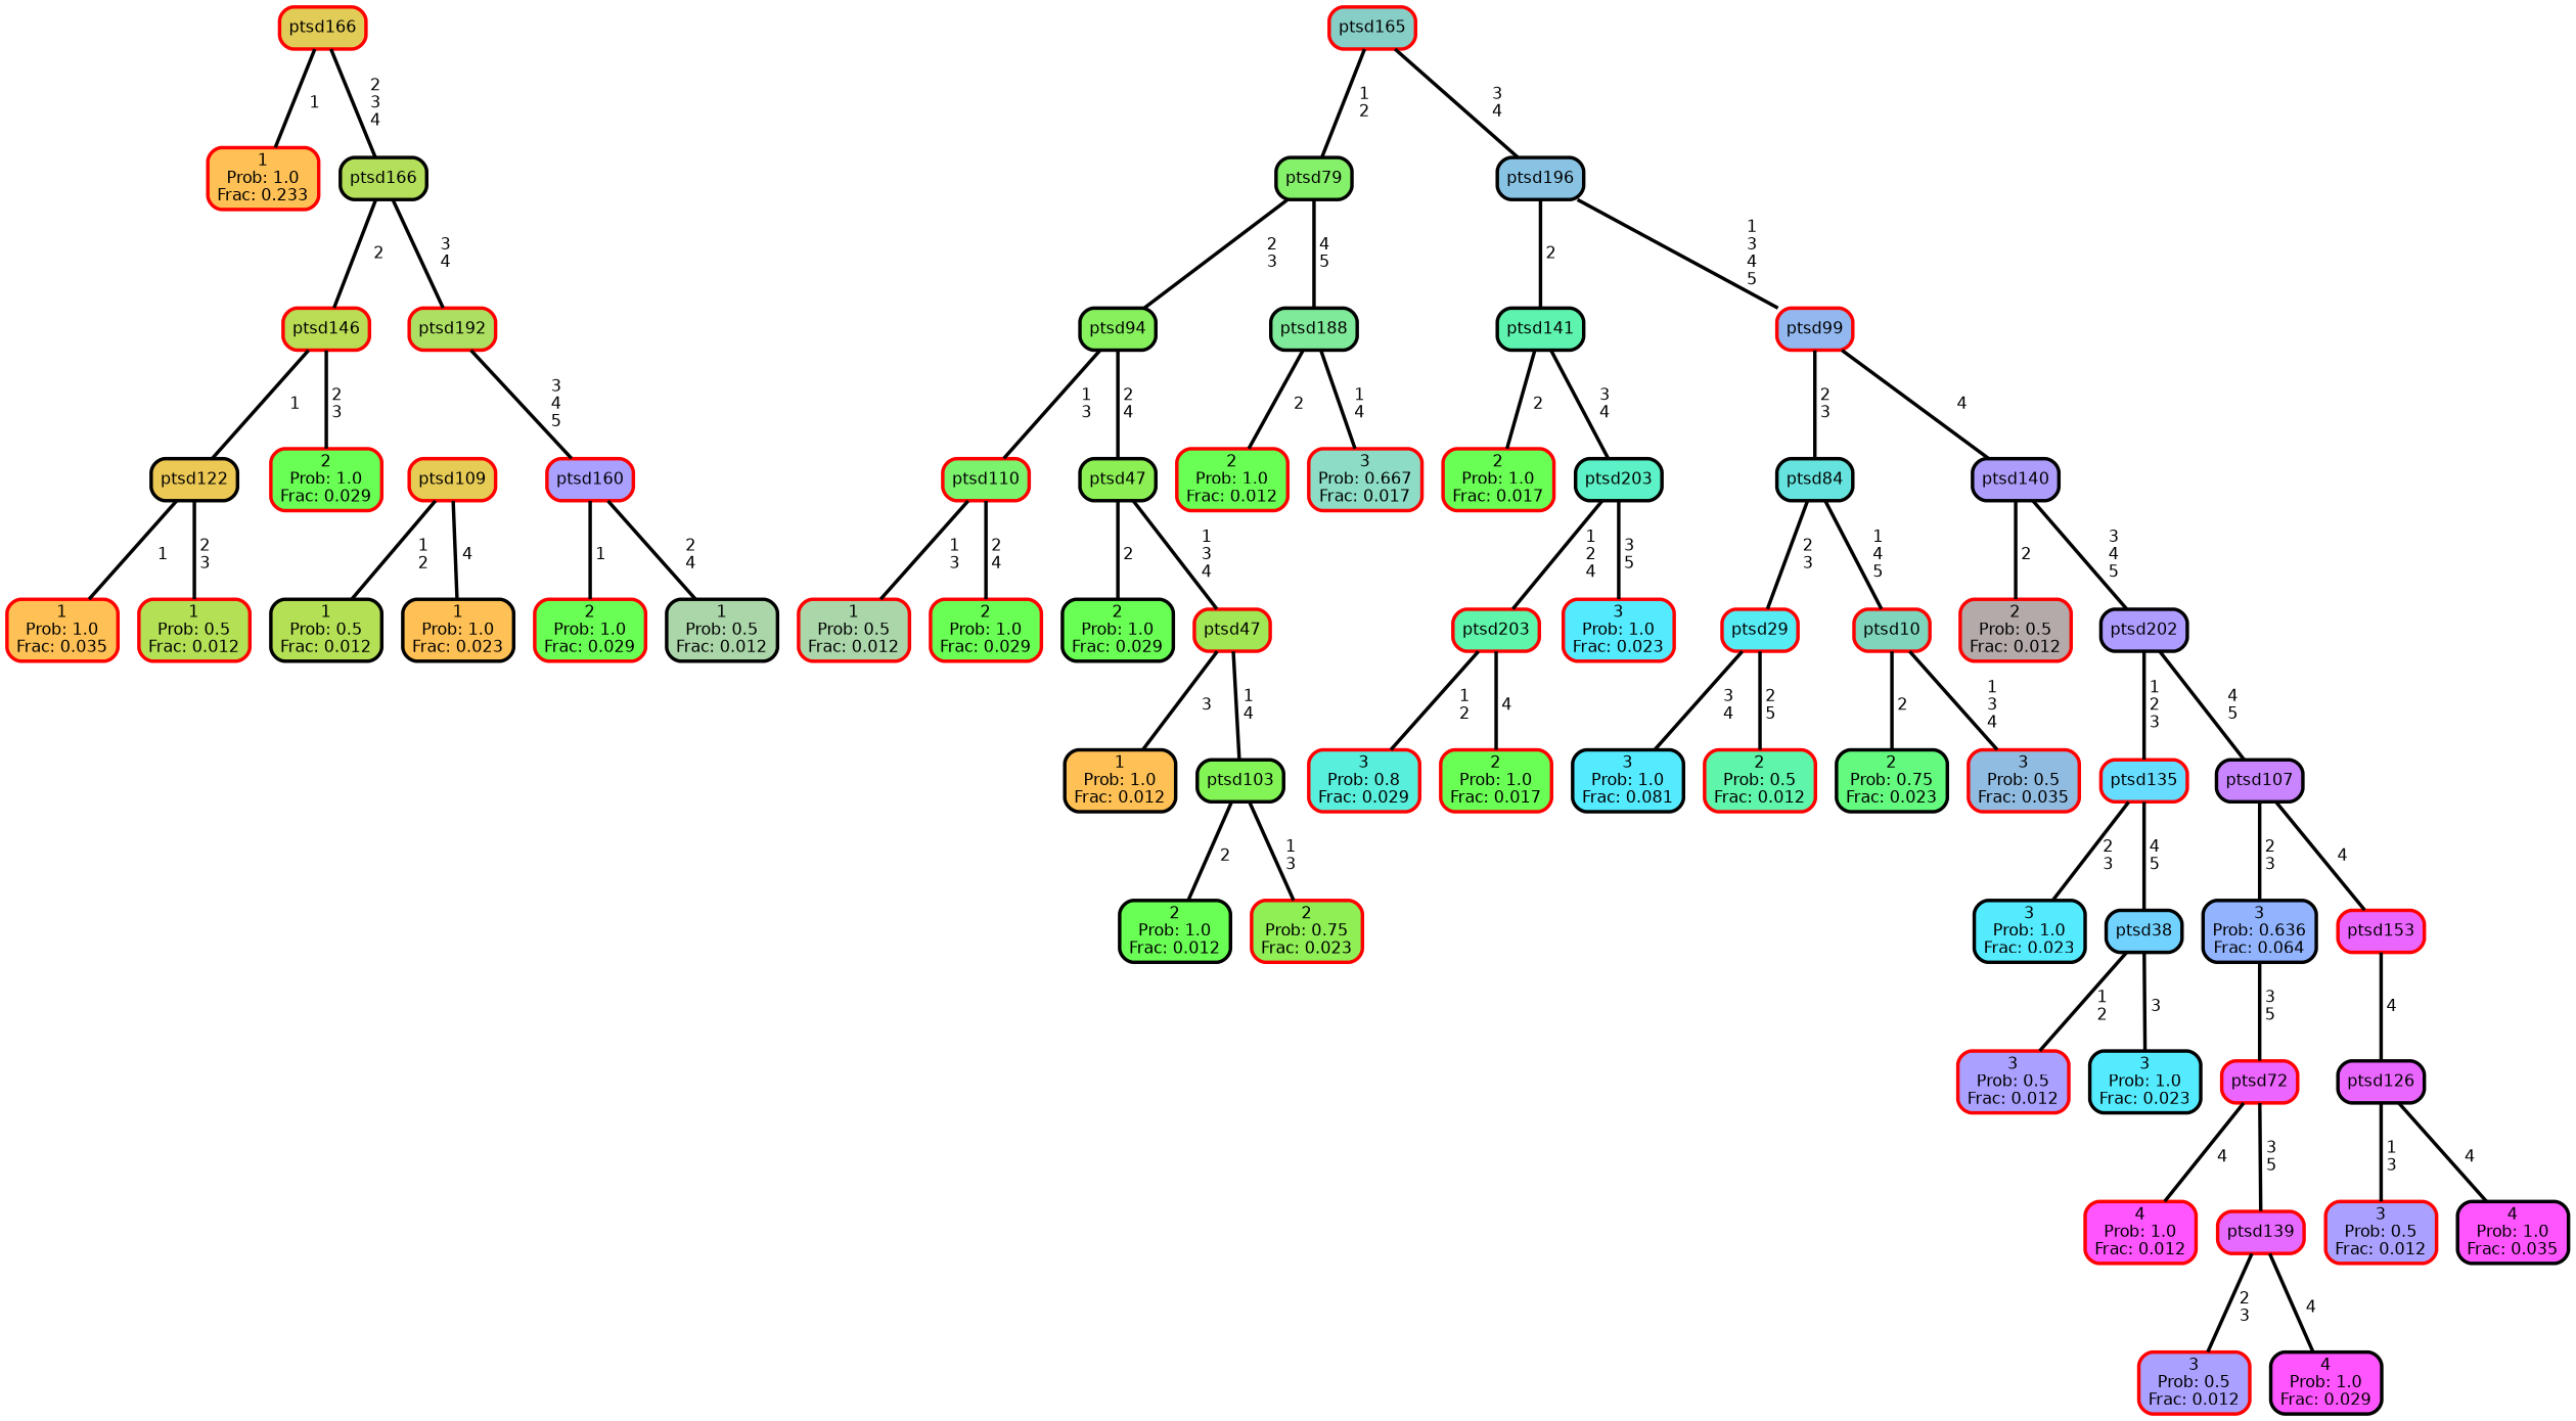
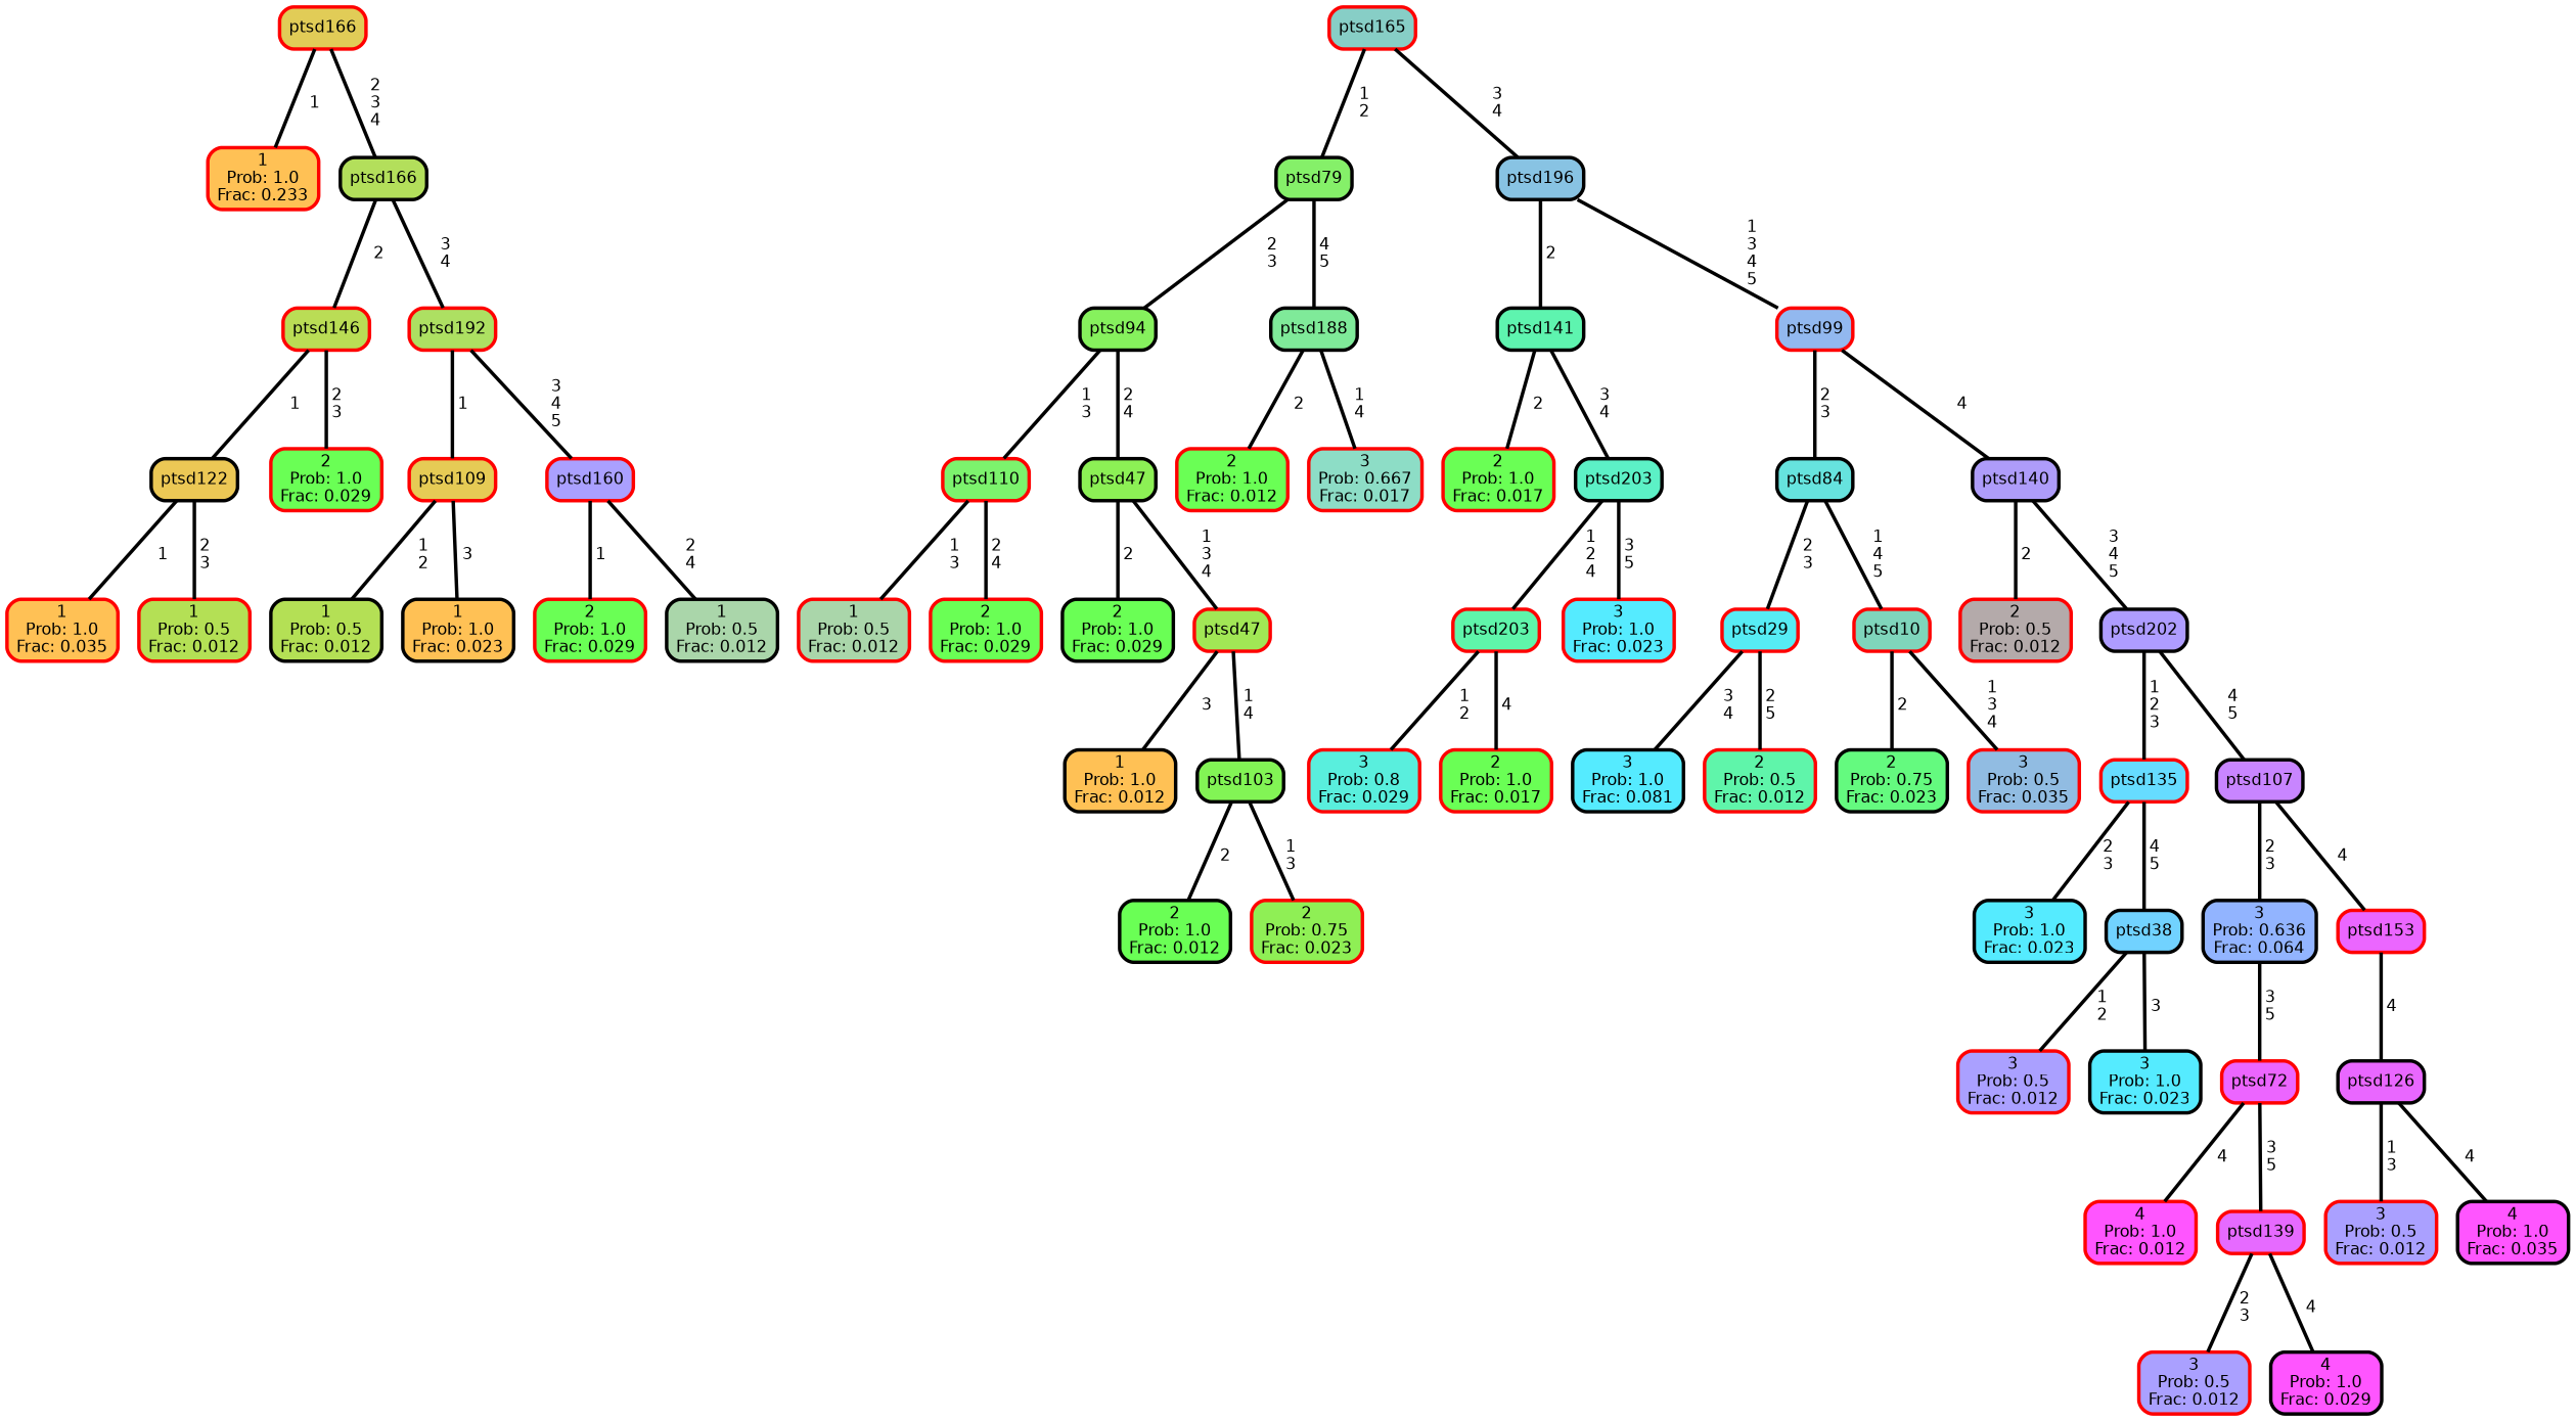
  graph {
    ranksep="0 equally"
    splines=straight
    node [color=red fillcolor="#6aff55" fontcolor=black fontname=helvetica penwidth=3 shape=box style="filled, rounded"]
    edge [color=black fontname=helvetica penwidth=3]
    n1 [fillcolor="#ffc155" label="1\nProb: 1.0\nFrac: 0.233"]
    n2 [fillcolor="#e1cc57" label=ptsd166]
    n3 [color=black fillcolor="#b3df5b" label=ptsd166]
    n4 [fillcolor="#badd55" label=ptsd146]
    n5 [fillcolor="#ade062" label=ptsd192]
    n6 [fillcolor="#ffc155" label="1\nProb: 1.0\nFrac: 0.035"]
    n7 [color=black fillcolor="#ecc855" label=ptsd122]
    n8 [fillcolor="#b4e055" label="1\nProb: 0.5\nFrac: 0.012"]
    n9 [label="2\nProb: 1.0\nFrac: 0.029"]
    n10 [fillcolor="#e6cb55" label=ptsd109]
    n11 [fillcolor="#aaa0ff" label=ptsd160]
    n12 [color=black fillcolor="#b4e055" label="1\nProb: 0.5\nFrac: 0.012"]
    n13 [color=black fillcolor="#ffc155" label="1\nProb: 1.0\nFrac: 0.023"]
    n14 [label="2\nProb: 1.0\nFrac: 0.029"]
    n15 [color=black fillcolor="#aad6aa" label="1\nProb: 0.5\nFrac: 0.012"]
    n16 [fillcolor="#87cec6" label=ptsd165]
    n17 [color=black fillcolor="#85f069" label=ptsd79]
    n18 [color=black fillcolor="#88c3e3" label=ptsd196]
    n19 [fillcolor="#aad6aa" label="1\nProb: 0.5\nFrac: 0.012"]
    n20 [fillcolor="#7cf36d" label=ptsd110]
    n21 [label="2\nProb: 1.0\nFrac: 0.029"]
    n22 [color=black fillcolor="#86f15d" label=ptsd94]
    n23 [color=black fillcolor="#8cf055" label=ptsd47]
    n24 [color=black label="2\nProb: 1.0\nFrac: 0.029"]
    n25 [fillcolor="#a1e755" label=ptsd47]
    n26 [color=black fillcolor="#ffc155" label="1\nProb: 1.0\nFrac: 0.012"]
    n27 [color=black fillcolor="#82f455" label=ptsd103]
    n28 [color=black label="2\nProb: 1.0\nFrac: 0.012"]
    n29 [fillcolor="#8fef55" label="2\nProb: 0.75\nFrac: 0.023"]
    n30 [color=black fillcolor="#7fea99" label=ptsd188]
    n31 [label="2\nProb: 1.0\nFrac: 0.012"]
    n32 [fillcolor="#8dddc6" label="3\nProb: 0.667\nFrac: 0.017"]
    n33 [color=black fillcolor="#5ef4af" label=ptsd141]
    n34 [fillcolor="#92b8ef" label=ptsd99]
    n35 [label="2\nProb: 1.0\nFrac: 0.017"]
    n36 [color=black fillcolor="#5cf1c6" label=ptsd203]
    n37 [fillcolor="#5ff5aa" label=ptsd203]
    n38 [fillcolor="#55ebff" label="3\nProb: 1.0\nFrac: 0.023"]
    n39 [fillcolor="#59efdd" label="3\nProb: 0.8\nFrac: 0.029"]
    n40 [label="2\nProb: 1.0\nFrac: 0.017"]
    n41 [color=black fillcolor="#66e3de" label=ptsd84]
    n42 [color=black fillcolor="#ae9cfa" label=ptsd140]
    n43 [color=black fillcolor="#55ebff" label="3\nProb: 1.0\nFrac: 0.081"]
    n44 [fillcolor="#56ecf4" label=ptsd29]
    n45 [fillcolor="#5ff5aa" label="2\nProb: 0.5\nFrac: 0.012"]
    n46 [fillcolor="#7fd5bb" label=ptsd10]
    n47 [color=black fillcolor="#64fa7f" label="2\nProb: 0.75\nFrac: 0.023"]
    n48 [fillcolor="#91bce2" label="3\nProb: 0.5\nFrac: 0.035"]
    n49 [fillcolor="#b4aaaa" label="2\nProb: 0.5\nFrac: 0.012"]
    n50 [color=black fillcolor="#ae9cff" label=ptsd202]
    n51 [fillcolor="#66dcff" label=ptsd135]
    n52 [color=black fillcolor="#c885ff" label=ptsd107]
    n53 [color=black fillcolor="#55ebff" label="3\nProb: 1.0\nFrac: 0.023"]
    n54 [color=black fillcolor="#71d2ff" label=ptsd38]
    n55 [fillcolor="#aaa0ff" label="3\nProb: 0.5\nFrac: 0.012"]
    n56 [color=black fillcolor="#55ebff" label="3\nProb: 1.0\nFrac: 0.023"]
    n57 [color=black fillcolor="#92b4ff" label="3\nProb: 0.636\nFrac: 0.064"]
    n58 [fillcolor="#eb66ff" label=ptsd153]
    n59 [fillcolor="#ec65ff" label=ptsd72]
    n60 [color=black fillcolor="#e967ff" label=ptsd126]
    n61 [fillcolor="#aaa0ff" label="3\nProb: 0.5\nFrac: 0.012"]
    n62 [color=black fillcolor="#ff55ff" label="4\nProb: 1.0\nFrac: 0.035"]
    n63 [fillcolor="#ff55ff" label="4\nProb: 1.0\nFrac: 0.012"]
    n64 [fillcolor="#e66aff" label=ptsd139]
    n65 [fillcolor="#aaa0ff" label="3\nProb: 0.5\nFrac: 0.012"]
    n66 [color=black fillcolor="#ff55ff" label="4\nProb: 1.0\nFrac: 0.029"]
    subgraph sub_1 {
      rank=same
    }
    n2 -- n1 [label=" 1"]
    n2 -- n3 [label=" 2\n 3\n 4"]
    n3 -- n4 [label=" 2"]
    n3 -- n5 [label=" 3\n 4"]
    n4 -- n7 [label=" 1"]
    n4 -- n9 [label=" 2\n 3"]
+   n5 -- n10 [label=" 1"]
    n5 -- n11 [label=" 3\n 4\n 5"]
    n7 -- n6 [label=" 1"]
    n7 -- n8 [label=" 2\n 3"]
    n10 -- n12 [label=" 1\n 2"]
-   n10 -- n13 [label=" 4"]
+   n10 -- n13 [label=" 3"]
    n11 -- n14 [label=" 1"]
    n11 -- n15 [label=" 2\n 4"]
    n16 -- n17 [label=" 1\n 2"]
    n16 -- n18 [label=" 3\n 4"]
    n17 -- n22 [label=" 2\n 3"]
    n17 -- n30 [label=" 4\n 5"]
    n18 -- n33 [label=" 2"]
    n18 -- n34 [label=" 1\n 3\n 4\n 5"]
    n20 -- n19 [label=" 1\n 3"]
    n20 -- n21 [label=" 2\n 4"]
    n22 -- n20 [label=" 1\n 3"]
    n22 -- n23 [label=" 2\n 4"]
    n23 -- n24 [label=" 2"]
    n23 -- n25 [label=" 1\n 3\n 4"]
    n25 -- n26 [label=" 3"]
    n25 -- n27 [label=" 1\n 4"]
    n27 -- n28 [label=" 2"]
    n27 -- n29 [label=" 1\n 3"]
    n30 -- n31 [label=" 2"]
    n30 -- n32 [label=" 1\n 4"]
    n33 -- n35 [label=" 2"]
    n33 -- n36 [label=" 3\n 4"]
    n34 -- n41 [label=" 2\n 3"]
    n34 -- n42 [label=" 4"]
    n36 -- n37 [label=" 1\n 2\n 4"]
    n36 -- n38 [label=" 3\n 5"]
    n37 -- n39 [label=" 1\n 2"]
    n37 -- n40 [label=" 4"]
    n41 -- n44 [label=" 2\n 3"]
    n41 -- n46 [label=" 1\n 4\n 5"]
    n42 -- n49 [label=" 2"]
    n42 -- n50 [label=" 3\n 4\n 5"]
    n44 -- n43 [label=" 3\n 4"]
    n44 -- n45 [label=" 2\n 5"]
    n46 -- n47 [label=" 2"]
    n46 -- n48 [label=" 1\n 3\n 4"]
    n50 -- n51 [label=" 1\n 2\n 3"]
    n50 -- n52 [label=" 4\n 5"]
    n51 -- n53 [label=" 2\n 3"]
    n51 -- n54 [label=" 4\n 5"]
    n52 -- n57 [label=" 2\n 3"]
    n52 -- n58 [label=" 4"]
    n54 -- n55 [label=" 1\n 2"]
    n54 -- n56 [label=" 3"]
    n57 -- n59 [label=" 3\n 5"]
    n58 -- n60 [label=" 4"]
    n59 -- n63 [label=" 4"]
    n59 -- n64 [label=" 3\n 5"]
    n60 -- n61 [label=" 1\n 3"]
    n60 -- n62 [label=" 4"]
    n64 -- n65 [label=" 2\n 3"]
    n64 -- n66 [label=" 4"]
  }
